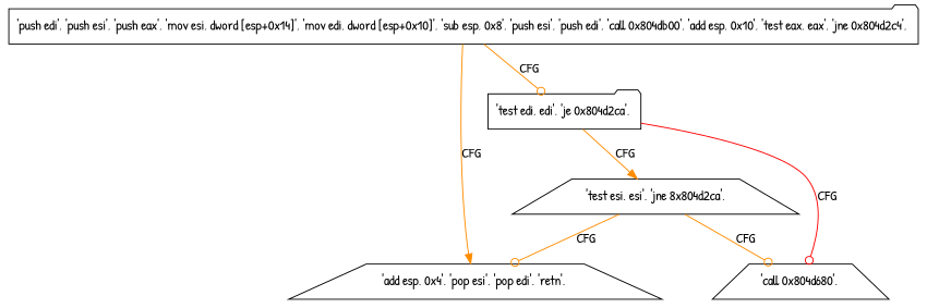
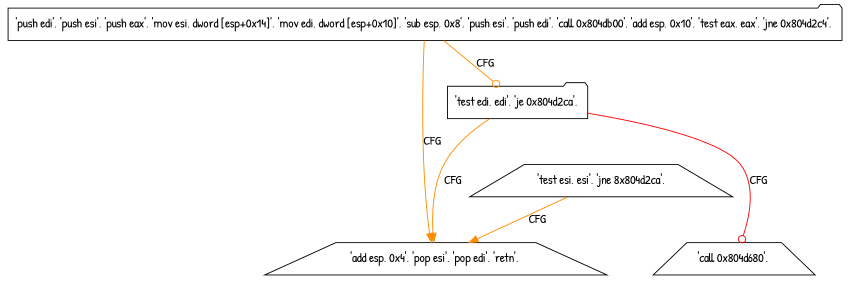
  digraph {
    fontname="Patrick Hand"
    node [fontname="Patrick Hand" shape=trapezium]
    edge [arrowhead=odot color=darkorange fontname="Patrick Hand"]
    n1 [label="'push edi', 'push esi', 'push eax', 'mov esi, dword [esp+0x14]', 'mov edi, dword [esp+0x10]', 'sub esp, 0x8', 'push esi', 'push edi', 'call 0x804db00', 'add esp, 0x10', 'test eax, eax', 'jne 0x804d2c4', " shape=folder]
    n2 [label="'add esp, 0x4', 'pop esi', 'pop edi', 'retn', "]
    n3 [label="'test edi, edi', 'je 0x804d2ca', " shape=folder]
    n4 [label="'call 0x804d680', "]
    n5 [label="'test esi, esi', 'jne 8x804d2ca',"]
    n1 -> n2 [arrowhead=normal label=CFG]
    n1 -> n3 [label=CFG]
    n3 -> n4 [color=red label=CFG]
-   n3 -> n5 [arrowhead=normal label=CFG]
-   n5 -> n2 [label=CFG]
-   n5 -> n4 [label=CFG]
+   n3 -> n2 [arrowhead=normal label=CFG]
+   n5 -> n2 [arrowhead=normal label=CFG]
  }
